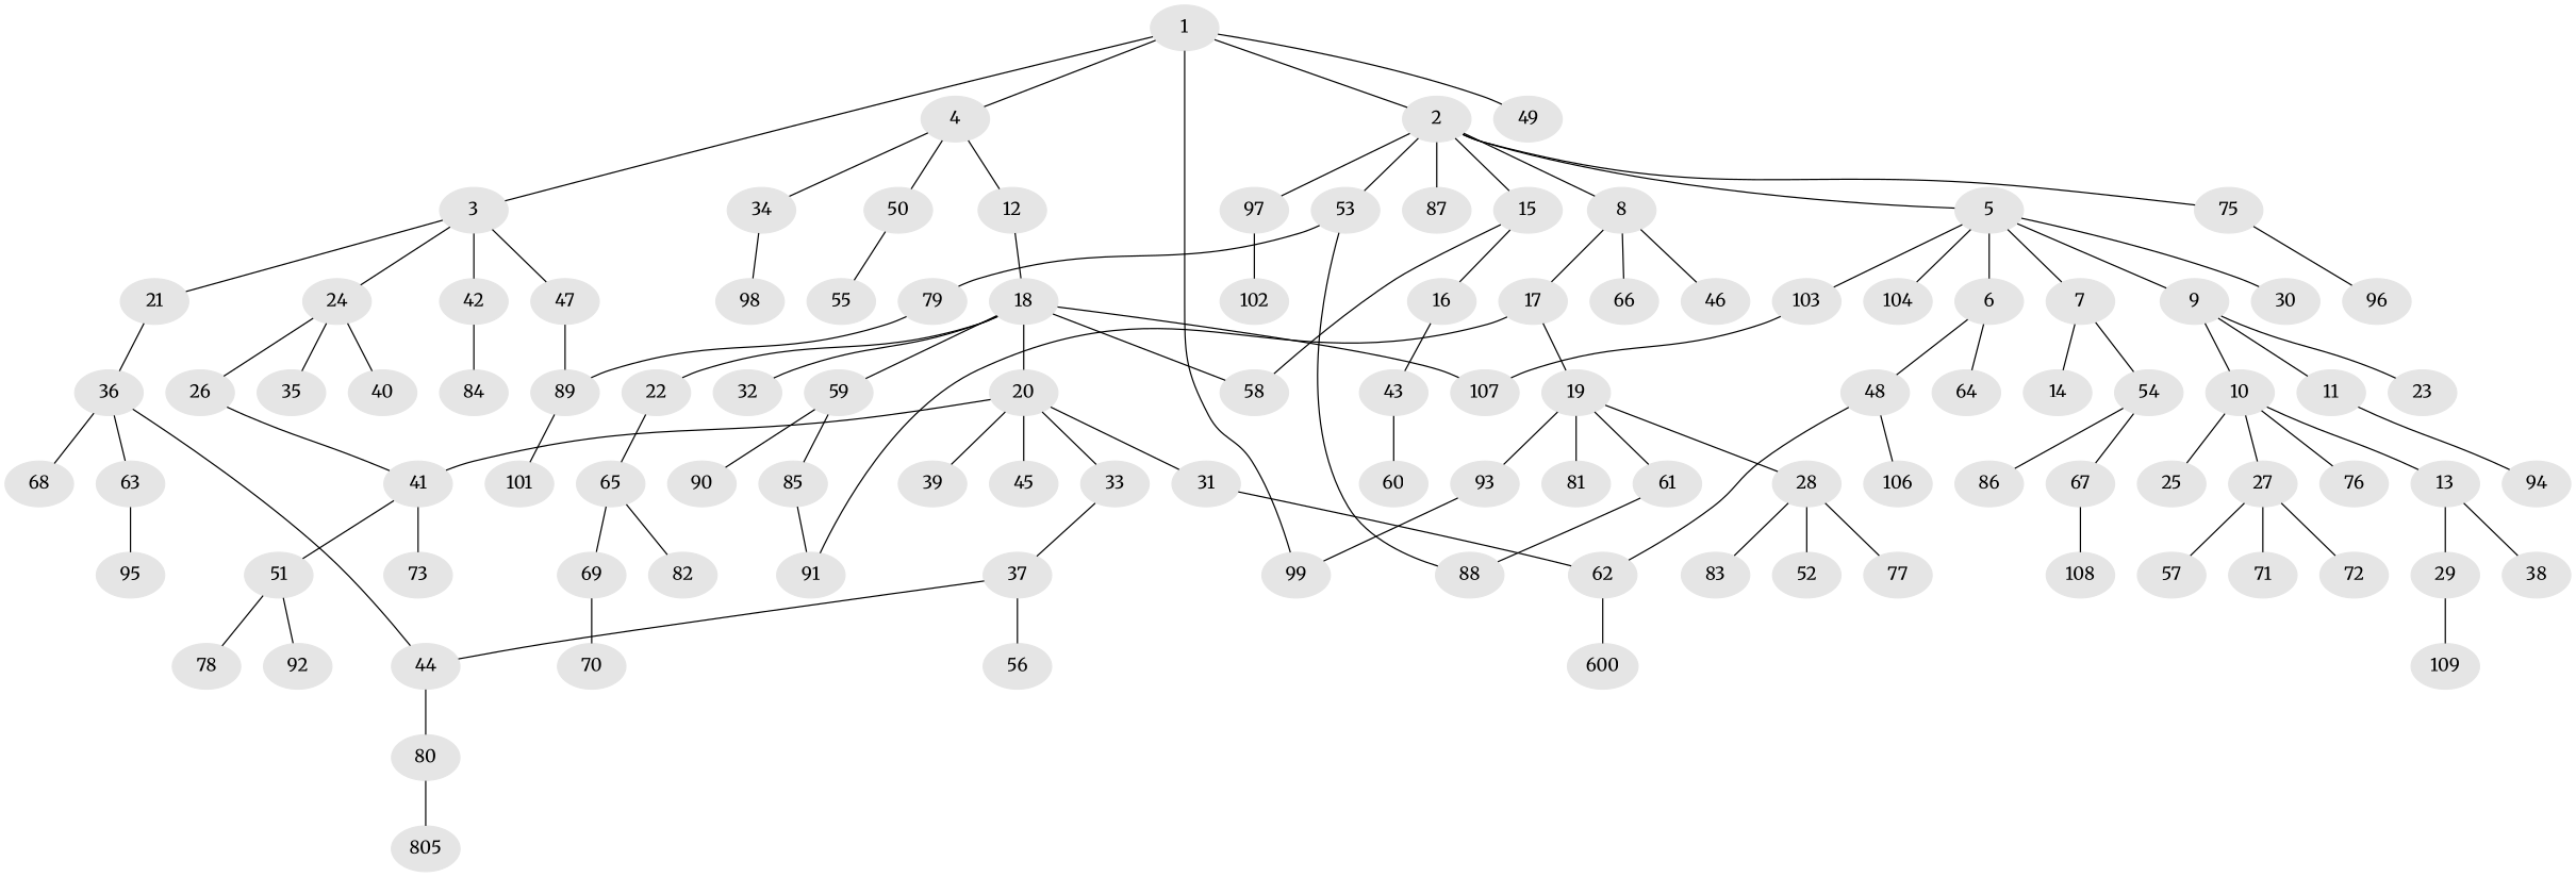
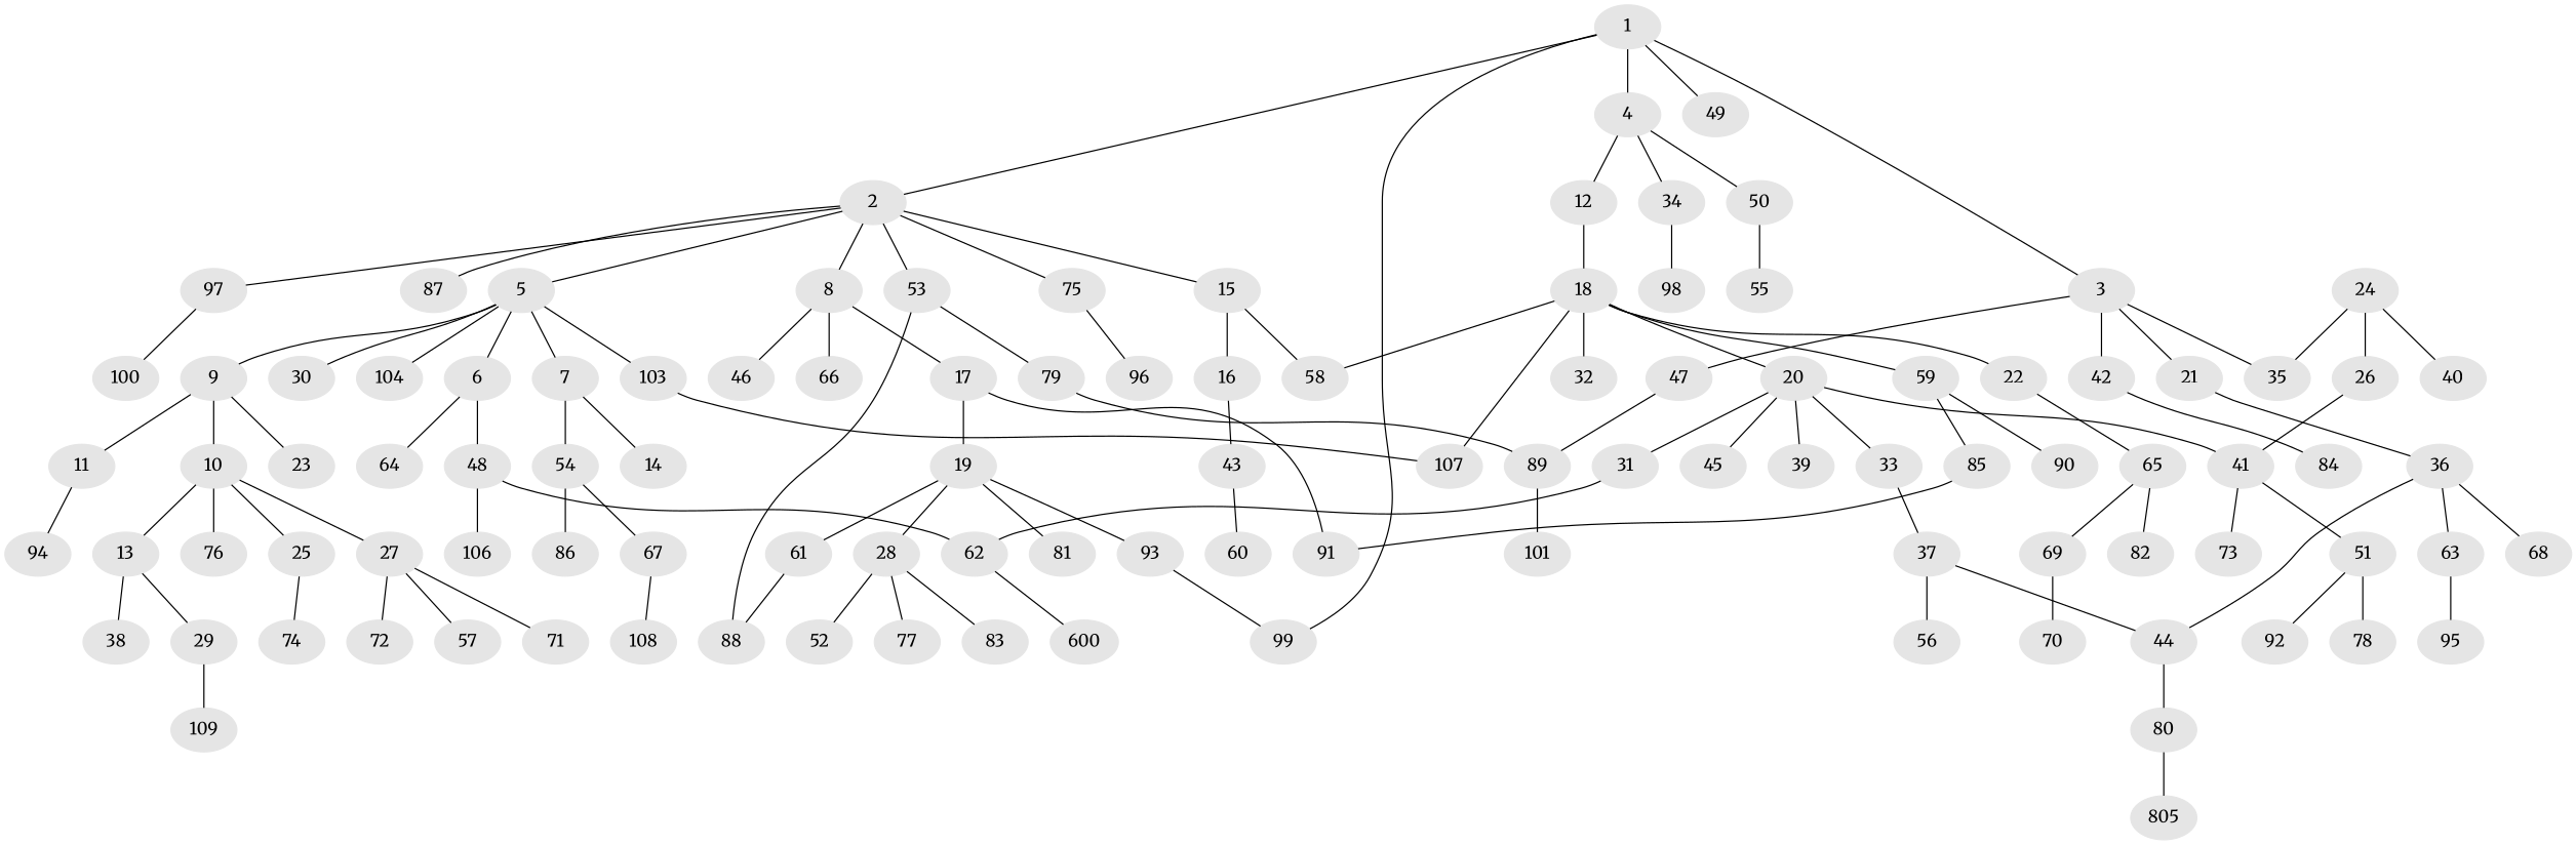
  graph {
    fontname=Merriweather
    node [color=gray90 fontname=Merriweather style=filled]
    edge [fontname=Merriweather]
    1
    2
    3
    4
    49
    99
    5
    8
    15
    53
    75
    87
    97
    21
    24
    42
    47
    12
    34
    50
    6
    7
    9
    30
    103
    104
    17
    46
    66
    16
    58
    79
    88
    96
-   102
+   102 [label=100]
    36
    26
    35
    40
    84
    89
    18
    98
    55
    48
    64
    14
    54
    10
    11
    23
    107
    62
    106
    67
    86
    19
    91
    13
    25
    27
    76
    94
    29
    38
+   74
    57
    71
    72
    20
    22
    32
    59
    109
    43
    60
    28
    61
    81
    93
    31
    33
    39
    41
    45
    65
    85
    90
    52
    77
    83
    37
    51
    73
    44
    63
    68
    69
    82
    n100 [label=600]
    56
    80
    95
    78
    92
    n106 [label=805]
    101
    108
    70
    1 -- 2
    1 -- 3
    1 -- 4
    1 -- 49
    1 -- 99
    2 -- 5
    2 -- 8
    2 -- 15
    2 -- 53
    2 -- 75
    2 -- 87
    2 -- 97
    3 -- 21
-   3 -- 24
+   3 -- 35
    3 -- 42
    3 -- 47
    4 -- 12
    4 -- 34
    4 -- 50
    5 -- 6
    5 -- 7
    5 -- 9
    5 -- 30
    5 -- 103
    5 -- 104
    8 -- 17
    8 -- 46
    8 -- 66
    15 -- 16
    15 -- 58
    53 -- 79
    53 -- 88
    75 -- 96
    97 -- 102
    21 -- 36
    24 -- 26
    24 -- 35
    24 -- 40
    42 -- 84
    47 -- 89
    12 -- 18
    34 -- 98
    50 -- 55
    6 -- 48
    6 -- 64
    7 -- 14
    7 -- 54
    9 -- 10
    9 -- 11
    9 -- 23
    103 -- 107
    17 -- 19
    17 -- 91
    16 -- 43
    79 -- 89
    36 -- 44
    36 -- 63
    36 -- 68
    26 -- 41
    89 -- 101
    18 -- 58
    18 -- 107
    18 -- 20
    18 -- 22
    18 -- 32
    18 -- 59
    48 -- 62
    48 -- 106
    54 -- 67
    54 -- 86
    10 -- 13
    10 -- 25
    10 -- 27
    10 -- 76
    11 -- 94
    62 -- n100
    67 -- 108
    19 -- 28
    19 -- 61
    19 -- 81
    19 -- 93
    13 -- 29
    13 -- 38
+   25 -- 74
    27 -- 57
    27 -- 71
    27 -- 72
    29 -- 109
    20 -- 31
    20 -- 33
    20 -- 39
    20 -- 41
    20 -- 45
    22 -- 65
    59 -- 85
    59 -- 90
    43 -- 60
    28 -- 52
    28 -- 77
    28 -- 83
    61 -- 88
    93 -- 99
    31 -- 62
    33 -- 37
    41 -- 51
    41 -- 73
    65 -- 69
    65 -- 82
    85 -- 91
    37 -- 44
    37 -- 56
    51 -- 78
    51 -- 92
    44 -- 80
    63 -- 95
    69 -- 70
    80 -- n106
  }
